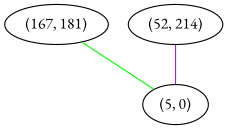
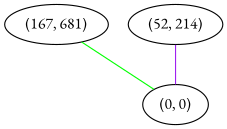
  graph {
    fontname="EB Garamond"
    node [fontname="EB Garamond"]
    edge [fontname="EB Garamond"]
-   "(167, 181)"
-   "(0, 0)" [label="(5, 0)"]
+   "(167, 181)" [label="(167, 681)"]
+   "(0, 0)"
    "(52, 214)"
    "(167, 181)" -- "(0, 0)" [color=green weight=2]
    "(52, 214)" -- "(0, 0)" [color=purple weight=4]
  }
